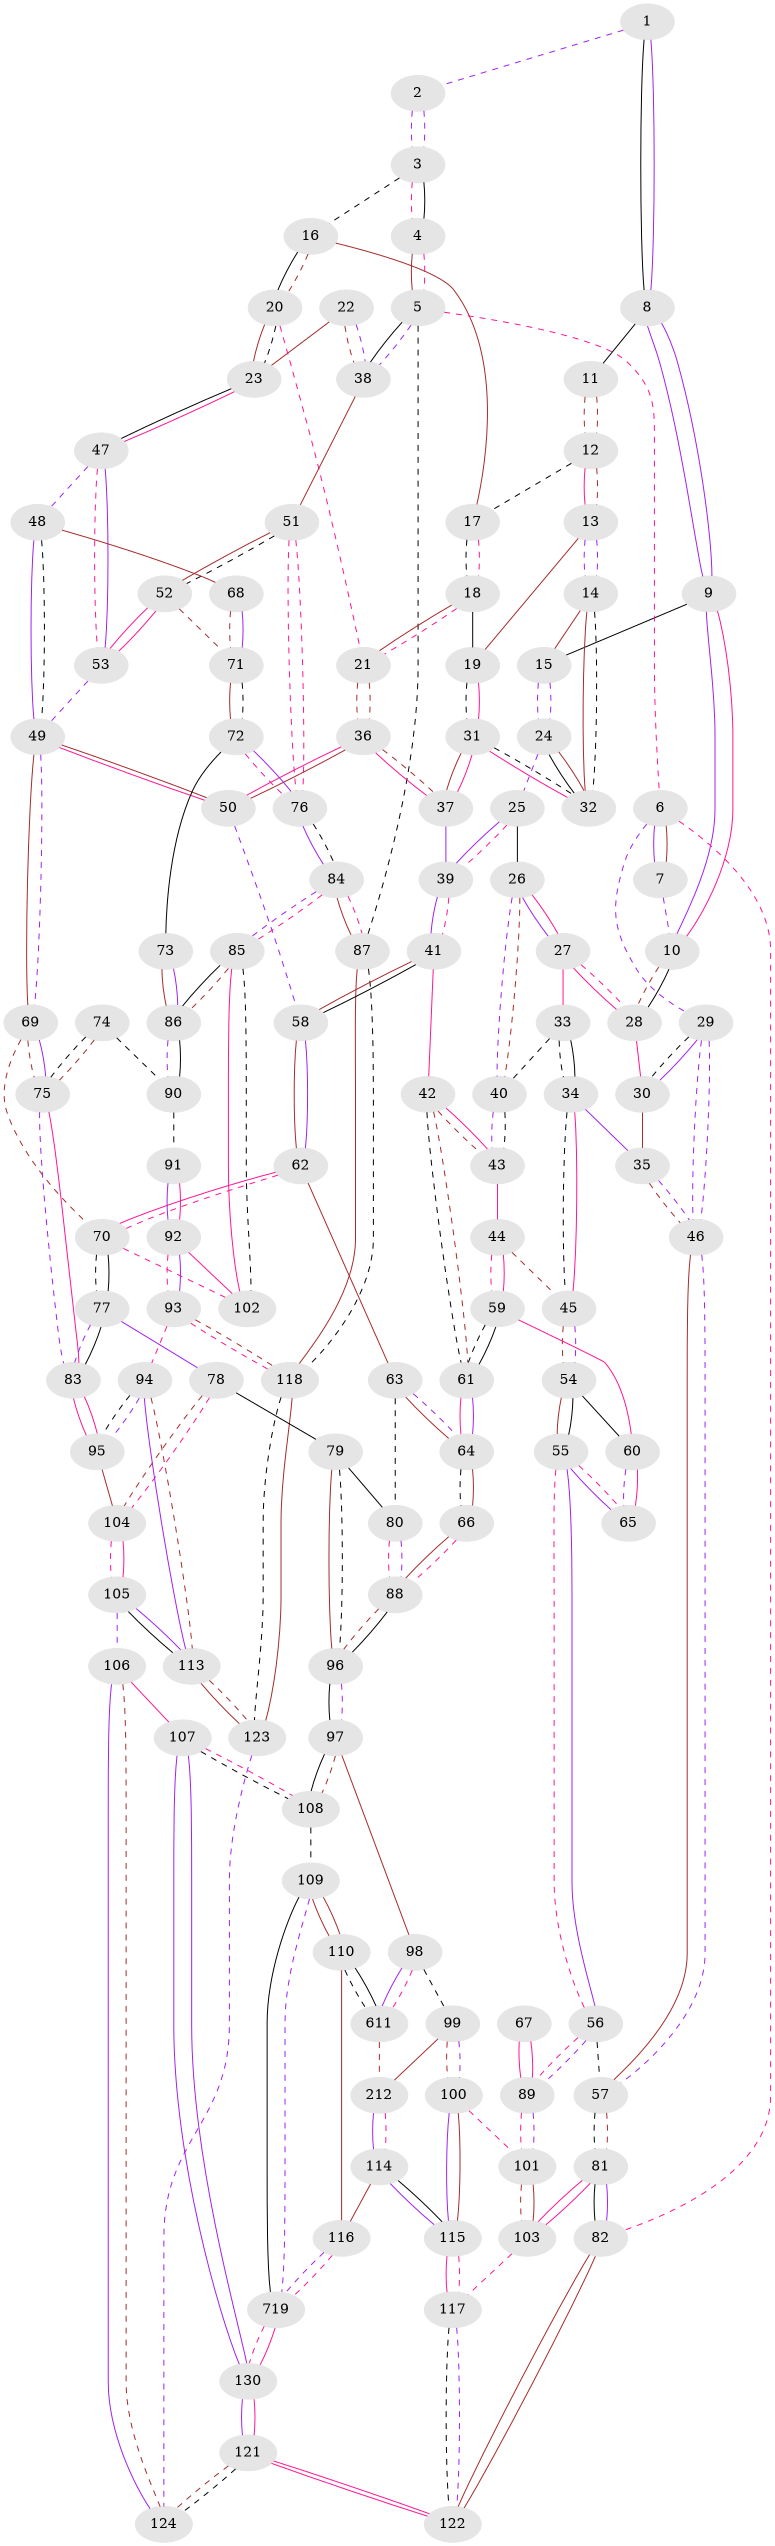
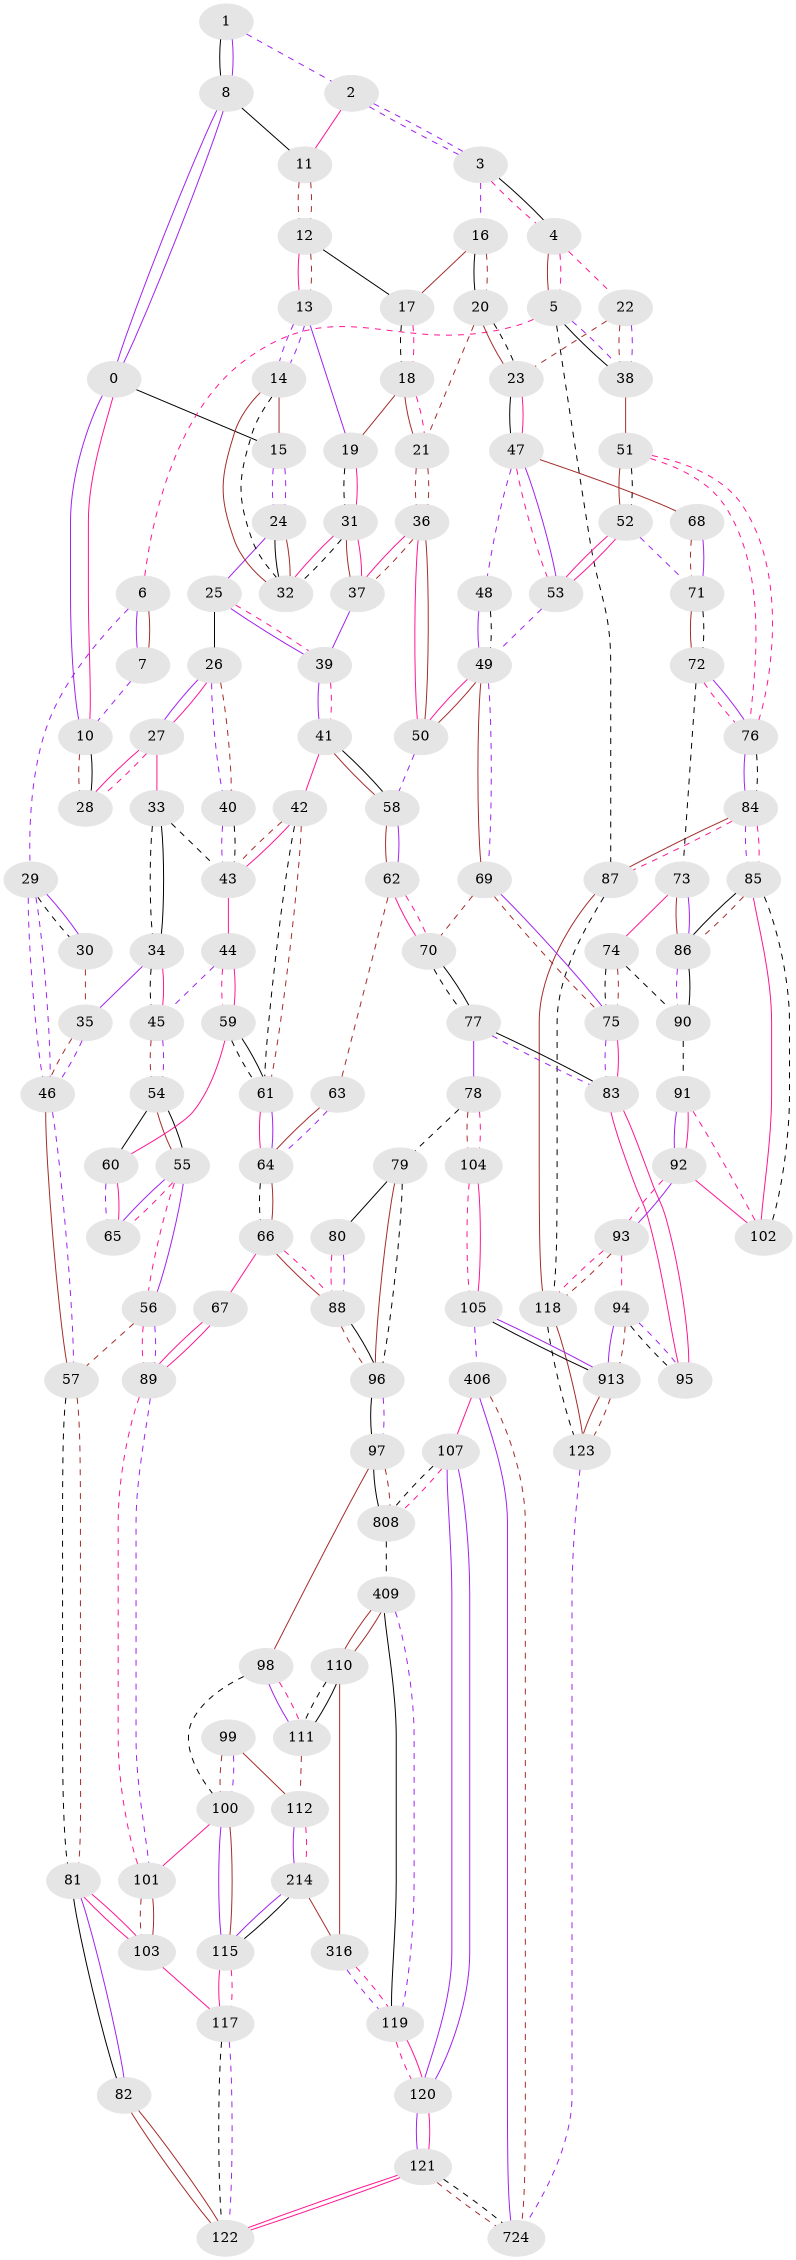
  graph {
    node [color=gray90 style=filled]
    edge [color=deeppink style=solid]
    1
    2
    8
    3
    11
-   9
+   9 [label=0]
    4
    16
    12
    5
    22
    17
    20
    6
    38
    87
    23
    7
    29
    82
    51
    118
    10
    30
    46
    122
    28
    15
    24
    13
    14
    19
    18
    32
    31
    25
    21
    36
    37
    47
    50
    48
    53
    26
    39
    27
    40
    41
    33
    43
    34
    35
    57
    45
    54
    58
    52
    76
    42
    44
    61
    62
    64
    59
    60
    55
    81
    49
    68
    69
    71
    70
    75
    84
    72
    56
    65
    89
    101
    103
    63
    66
    80
    77
    88
    67
    96
    83
    78
    73
    74
    86
    90
    91
    95
    85
    79
    104
    105
    97
    117
    102
    123
    92
    93
    94
-   113
+   113 [label=913]
    98
-   108
+   108 [label=808]
    99
-   111 [label=611]
-   109
+   111
+   109 [label=409]
    100
-   112 [label=212]
+   112
    115
-   114
-   106
+   114 [label=214]
+   106 [label=406]
    107
-   124
-   120 [label=130]
+   124 [label=724]
+   120
    121
    110
-   119 [label=719]
-   116
+   119
+   116 [label=316]
    1 -- 2 [color=purple style=dashed]
    1 -- 8 [color=black]
    1 -- 8 [color=purple]
    2 -- 3 [color=purple style=dashed]
    2 -- 3 [color=purple style=dashed]
+   2 -- 11
    8 -- 11 [color=black]
    8 -- 9 [color=purple]
    8 -- 9 [color=purple]
    3 -- 4 [style=dashed]
    3 -- 4 [color=black]
-   3 -- 16 [color=black style=dashed]
+   3 -- 16 [color=purple style=dashed]
    11 -- 12 [color=brown style=dashed]
    11 -- 12 [color=brown style=dashed]
    9 -- 10 [color=purple]
    9 -- 10
    9 -- 15 [color=black]
    4 -- 5 [color=brown]
    4 -- 5 [style=dashed]
+   4 -- 22 [style=dashed]
    16 -- 17 [color=brown]
    16 -- 20 [color=black]
    16 -- 20 [color=brown style=dashed]
-   12 -- 17 [color=black style=dashed]
+   12 -- 17 [color=black]
    12 -- 13
    12 -- 13 [color=brown style=dashed]
    5 -- 6 [style=dashed]
    5 -- 38 [color=black]
    5 -- 38 [color=purple style=dashed]
    5 -- 87 [color=black style=dashed]
    22 -- 38 [color=brown style=dashed]
    22 -- 38 [color=purple style=dashed]
-   22 -- 23 [color=brown]
+   22 -- 23 [color=brown style=dashed]
    17 -- 18 [color=black style=dashed]
    17 -- 18 [style=dashed]
    20 -- 23 [color=brown]
    20 -- 23 [color=black style=dashed]
-   20 -- 21 [style=dashed]
+   20 -- 21 [color=brown style=dashed]
    6 -- 7 [color=purple]
    6 -- 7 [color=brown]
    6 -- 29 [color=purple style=dashed]
-   6 -- 82 [style=dashed]
    38 -- 51 [color=brown]
    87 -- 118 [color=brown]
    87 -- 118 [color=black style=dashed]
    23 -- 47 [color=black]
    23 -- 47
    7 -- 10 [color=purple style=dashed]
    29 -- 30 [color=black style=dashed]
    29 -- 30 [color=purple]
    29 -- 46 [color=purple style=dashed]
    29 -- 46 [color=purple style=dashed]
    82 -- 122 [color=brown]
    82 -- 122 [color=brown]
    51 -- 52 [color=brown]
    51 -- 52 [color=black style=dashed]
    51 -- 76 [style=dashed]
    51 -- 76 [style=dashed]
    118 -- 123 [color=black style=dashed]
    118 -- 123 [color=brown]
    10 -- 28 [color=brown style=dashed]
    10 -- 28 [color=black]
-   30 -- 35 [color=brown]
+   30 -- 35 [color=brown style=dashed]
    46 -- 57 [color=brown]
    46 -- 57 [color=purple style=dashed]
-   28 -- 30
    15 -- 24 [color=purple style=dashed]
    15 -- 24 [color=purple style=dashed]
    24 -- 32 [color=black]
    24 -- 32 [color=brown]
-   24 -- 25 [color=purple style=dashed]
+   24 -- 25 [color=purple]
    13 -- 14 [color=purple style=dashed]
    13 -- 14 [color=purple style=dashed]
-   13 -- 19 [color=brown]
+   13 -- 19 [color=purple]
    14 -- 15 [color=brown]
    14 -- 32 [color=brown]
    14 -- 32 [color=black style=dashed]
    19 -- 31 [color=black style=dashed]
    19 -- 31
-   18 -- 19 [color=black]
+   18 -- 19 [color=brown]
    18 -- 21 [color=brown]
    18 -- 21 [style=dashed]
    31 -- 32
    31 -- 32 [color=black style=dashed]
    31 -- 37 [color=brown]
    31 -- 37
    25 -- 26 [color=black]
    25 -- 39 [color=purple]
    25 -- 39 [style=dashed]
    21 -- 36 [color=brown style=dashed]
    21 -- 36 [color=brown style=dashed]
    36 -- 37
    36 -- 37 [color=brown style=dashed]
    36 -- 50
    36 -- 50 [color=brown]
    37 -- 39 [color=purple]
    47 -- 48 [color=purple style=dashed]
    47 -- 53 [style=dashed]
    47 -- 53 [color=purple]
    50 -- 58 [color=purple style=dashed]
    48 -- 49 [color=purple]
    48 -- 49 [color=black style=dashed]
-   48 -- 68 [color=brown]
+   47 -- 68 [color=brown]
    53 -- 49 [color=purple style=dashed]
    26 -- 27 [color=purple]
    26 -- 27
    26 -- 40 [color=purple style=dashed]
    26 -- 40 [color=brown style=dashed]
    39 -- 41 [color=purple]
    39 -- 41 [style=dashed]
    27 -- 28
    27 -- 28 [style=dashed]
    27 -- 33
    40 -- 43 [color=purple style=dashed]
    40 -- 43 [color=black style=dashed]
    41 -- 58 [color=brown]
    41 -- 58 [color=black]
    41 -- 42
-   33 -- 40 [color=black style=dashed]
+   33 -- 43 [color=black style=dashed]
    33 -- 34 [color=black style=dashed]
    33 -- 34 [color=black]
    43 -- 44
    34 -- 35 [color=purple]
    34 -- 45 [color=black style=dashed]
    34 -- 45
    35 -- 46 [color=brown style=dashed]
    35 -- 46 [color=purple style=dashed]
    57 -- 81 [color=black style=dashed]
    57 -- 81 [color=brown style=dashed]
    45 -- 54 [color=brown style=dashed]
    45 -- 54 [color=purple style=dashed]
    54 -- 60 [color=black]
    54 -- 55 [color=brown]
    54 -- 55 [color=black]
    58 -- 62 [color=brown]
    58 -- 62 [color=purple]
    52 -- 53
    52 -- 53
-   52 -- 71 [color=brown style=dashed]
+   52 -- 71 [color=purple style=dashed]
    76 -- 84 [color=purple]
    76 -- 84 [color=black style=dashed]
    42 -- 43 [color=brown style=dashed]
    42 -- 43
    42 -- 61 [color=black style=dashed]
    42 -- 61 [color=brown style=dashed]
-   44 -- 45 [color=brown style=dashed]
+   44 -- 45 [color=purple style=dashed]
    44 -- 59 [style=dashed]
    44 -- 59
    61 -- 64
    61 -- 64 [color=purple]
    62 -- 70
    62 -- 70 [style=dashed]
-   62 -- 63 [color=brown]
+   62 -- 63 [color=brown style=dashed]
    64 -- 66 [color=black style=dashed]
    64 -- 66 [color=brown]
    59 -- 61 [color=black style=dashed]
    59 -- 61 [color=black]
    59 -- 60
    60 -- 65 [color=purple style=dashed]
    60 -- 65
    55 -- 56 [style=dashed]
    55 -- 56 [color=purple]
    55 -- 65 [color=purple]
    55 -- 65 [style=dashed]
    81 -- 82 [color=black]
    81 -- 82 [color=purple]
    81 -- 103
    81 -- 103
    49 -- 50
    49 -- 50 [color=brown]
    49 -- 69 [color=brown]
    49 -- 69 [color=purple style=dashed]
    68 -- 71 [color=brown style=dashed]
    68 -- 71 [color=purple]
    69 -- 70 [color=brown style=dashed]
    69 -- 75 [color=brown style=dashed]
    69 -- 75 [color=purple]
    71 -- 72 [color=brown]
    71 -- 72 [color=black style=dashed]
    70 -- 77 [color=black style=dashed]
    70 -- 77 [color=black]
    75 -- 83 [color=purple style=dashed]
    75 -- 83
    84 -- 87 [color=brown]
    84 -- 87 [style=dashed]
    84 -- 85 [color=purple style=dashed]
    84 -- 85 [style=dashed]
    72 -- 76 [style=dashed]
    72 -- 76 [color=purple]
-   72 -- 73 [color=black]
-   56 -- 57 [color=black style=dashed]
+   72 -- 73 [color=black style=dashed]
+   56 -- 57 [color=brown style=dashed]
    56 -- 89 [style=dashed]
    56 -- 89 [color=purple style=dashed]
    89 -- 101 [style=dashed]
    89 -- 101 [color=purple style=dashed]
    101 -- 103 [color=brown style=dashed]
    101 -- 103 [color=brown]
-   103 -- 117 [style=dashed]
+   103 -- 117
    63 -- 64 [color=brown]
    63 -- 64 [color=purple style=dashed]
-   63 -- 80 [color=black style=dashed]
    66 -- 88 [color=brown]
    66 -- 88 [style=dashed]
+   66 -- 67
    80 -- 88 [style=dashed]
    80 -- 88 [color=purple style=dashed]
    77 -- 83 [color=purple style=dashed]
    77 -- 83 [color=black]
    77 -- 78 [color=purple]
    88 -- 96 [color=brown style=dashed]
    88 -- 96 [color=black]
    67 -- 89
    67 -- 89
    96 -- 97 [color=black]
    96 -- 97 [color=purple style=dashed]
    83 -- 95
    83 -- 95
-   78 -- 79 [color=black]
+   78 -- 79 [color=black style=dashed]
    78 -- 104 [color=brown style=dashed]
    78 -- 104 [style=dashed]
+   73 -- 74
    73 -- 86 [color=brown]
    73 -- 86 [color=purple]
    74 -- 75 [color=black style=dashed]
    74 -- 75 [color=brown style=dashed]
    74 -- 90 [color=black style=dashed]
    86 -- 90 [color=purple style=dashed]
    86 -- 90 [color=black]
    90 -- 91 [color=black style=dashed]
-   70 -- 102 [style=dashed]
+   91 -- 102 [style=dashed]
    91 -- 92 [color=purple]
    91 -- 92
-   95 -- 104 [color=brown]
    85 -- 86 [color=black]
    85 -- 86 [color=brown style=dashed]
    85 -- 102
    85 -- 102 [color=black style=dashed]
    79 -- 80 [color=black]
    79 -- 96 [color=brown]
    79 -- 96 [color=black style=dashed]
    104 -- 105 [style=dashed]
    104 -- 105
    105 -- 113 [color=black]
    105 -- 113 [color=purple]
    105 -- 106 [color=purple style=dashed]
    97 -- 98 [color=brown]
    97 -- 108 [color=black]
    97 -- 108 [color=brown style=dashed]
    117 -- 122 [color=black style=dashed]
    117 -- 122 [color=purple style=dashed]
    123 -- 124 [color=purple style=dashed]
    92 -- 102
    92 -- 93 [style=dashed]
    92 -- 93 [color=purple]
    93 -- 118 [style=dashed]
    93 -- 118 [color=brown style=dashed]
    93 -- 94 [style=dashed]
    94 -- 95 [color=black style=dashed]
    94 -- 95 [color=purple style=dashed]
    94 -- 113 [color=purple]
    94 -- 113 [color=brown style=dashed]
    113 -- 123 [color=brown]
    113 -- 123 [color=brown style=dashed]
-   98 -- 99 [color=black style=dashed]
+   98 -- 100 [color=black style=dashed]
    98 -- 111 [color=purple]
    98 -- 111 [style=dashed]
    108 -- 109 [color=black style=dashed]
    99 -- 100 [color=brown style=dashed]
    99 -- 100 [color=purple style=dashed]
    99 -- 112 [color=brown]
    111 -- 112 [color=brown style=dashed]
    109 -- 110 [color=brown]
    109 -- 110 [color=brown]
    109 -- 119 [color=black]
    109 -- 119 [color=purple style=dashed]
-   100 -- 101 [style=dashed]
+   100 -- 101
    100 -- 115 [color=purple]
    100 -- 115 [color=brown]
    112 -- 114 [color=purple]
    112 -- 114 [style=dashed]
    115 -- 117
    115 -- 117 [style=dashed]
    114 -- 115 [color=purple]
    114 -- 115 [color=black]
    114 -- 116 [color=brown]
    106 -- 107
    106 -- 124 [color=purple]
    106 -- 124 [color=brown style=dashed]
    107 -- 108 [color=black style=dashed]
    107 -- 108 [style=dashed]
    107 -- 120 [color=purple]
    107 -- 120 [color=purple]
    120 -- 121 [color=purple]
    120 -- 121
    121 -- 122
    121 -- 122
    121 -- 124 [color=brown style=dashed]
    121 -- 124 [color=black style=dashed]
    110 -- 111 [color=black style=dashed]
    110 -- 111 [color=black]
    110 -- 116 [color=brown]
    119 -- 120 [style=dashed]
    119 -- 120
    116 -- 119 [color=purple style=dashed]
    116 -- 119 [style=dashed]
  }
